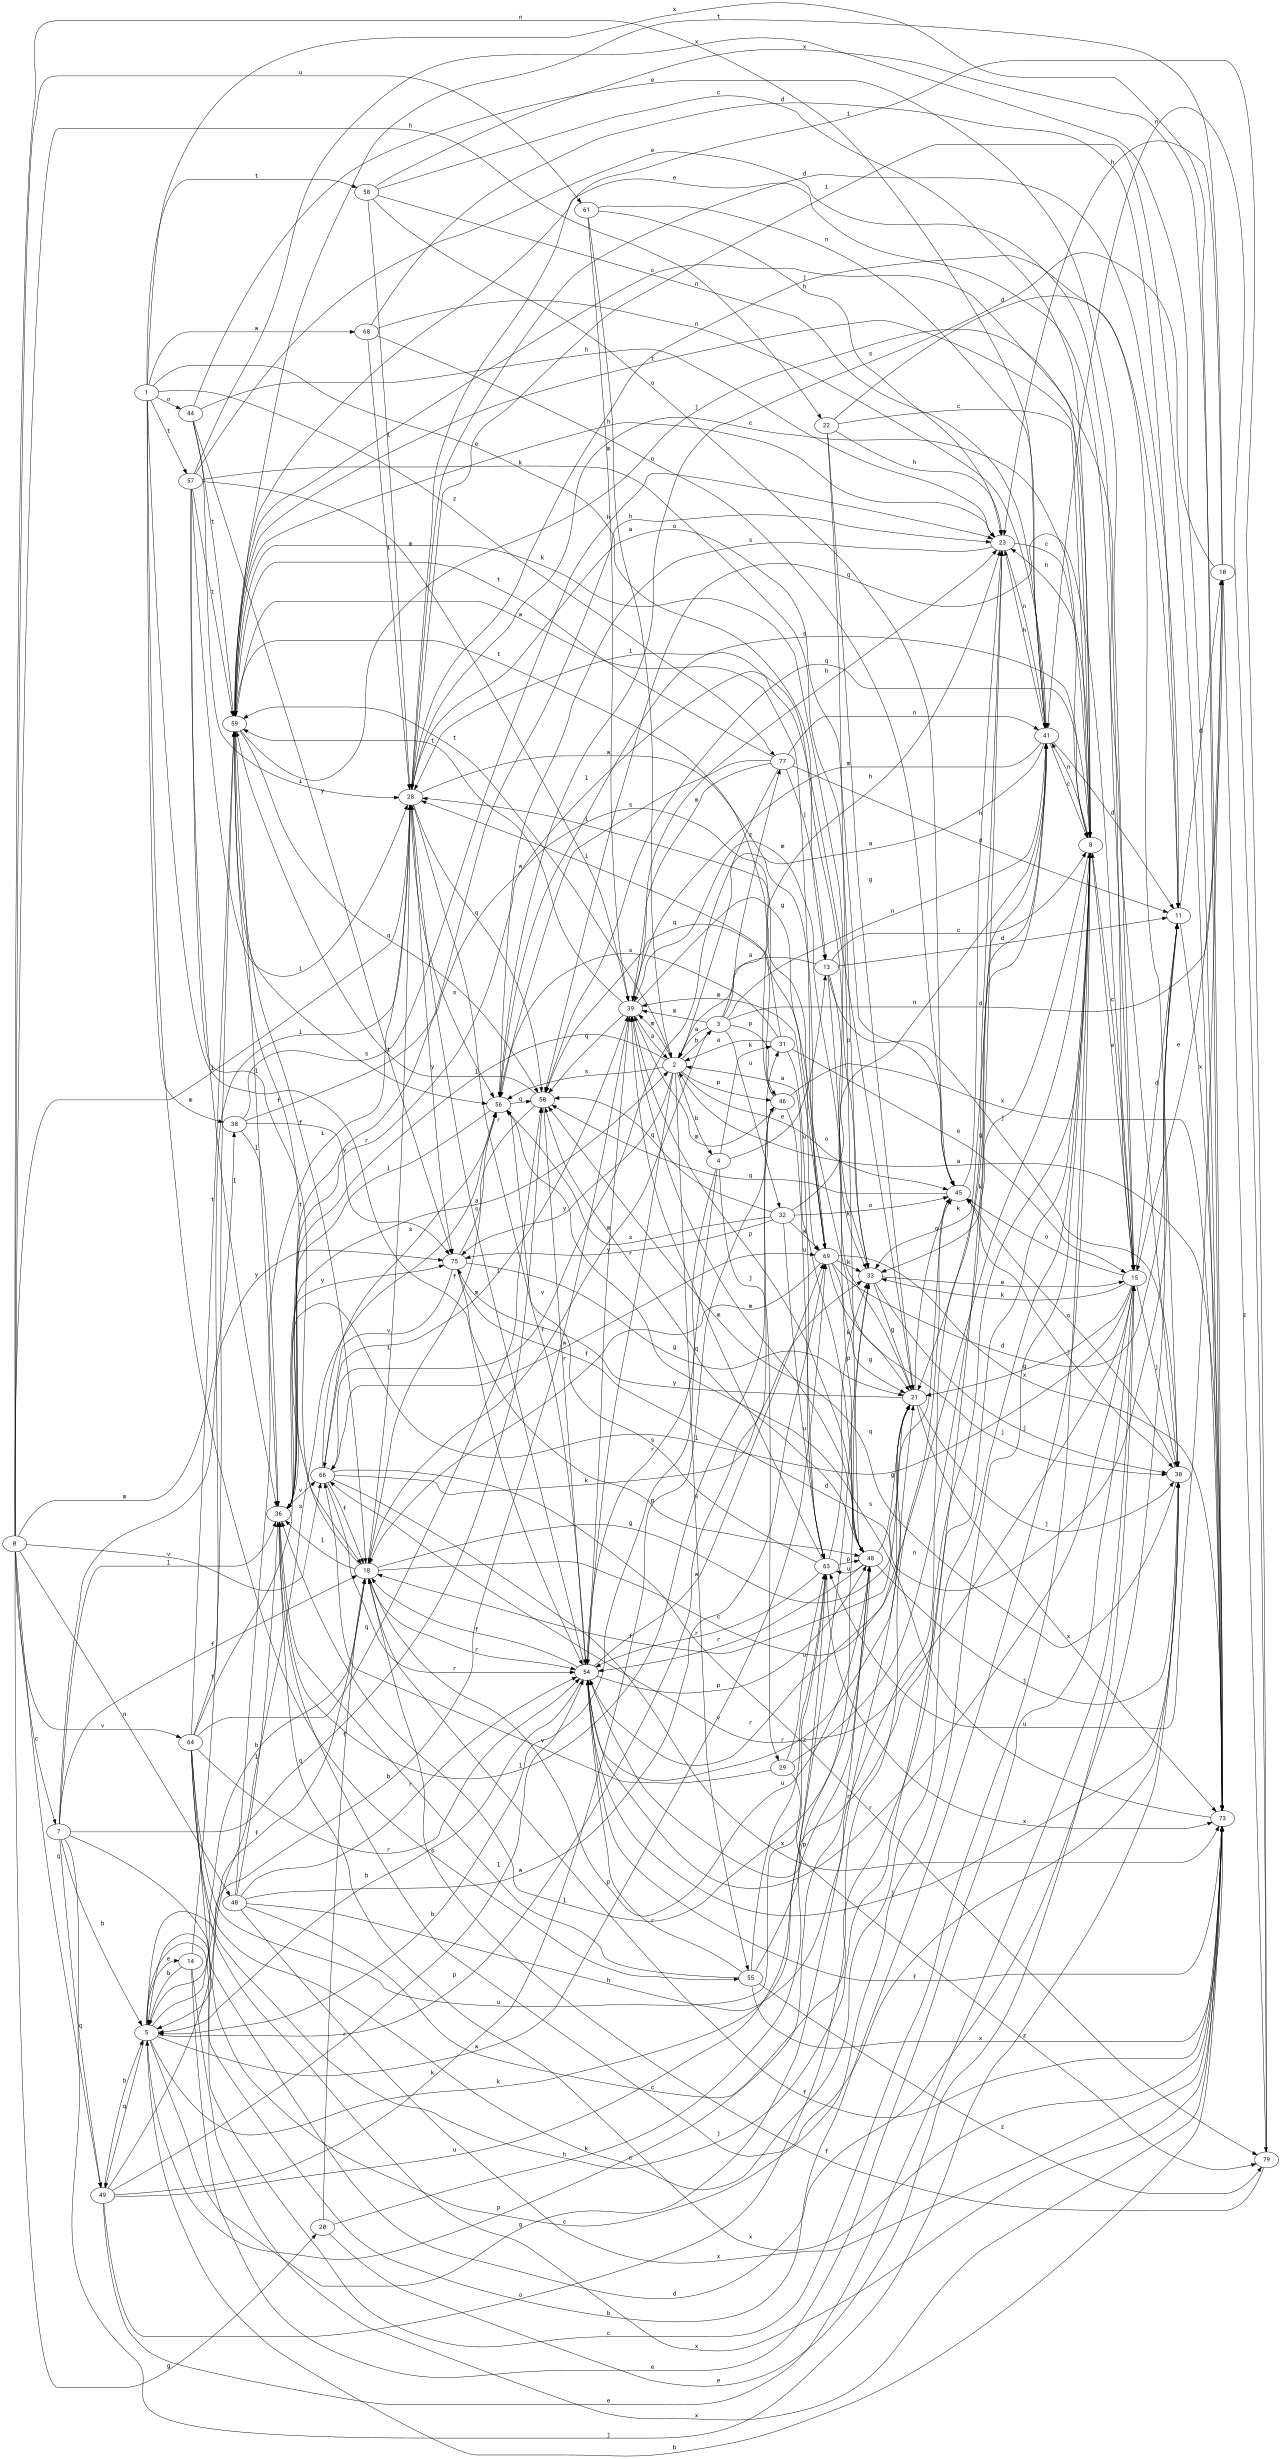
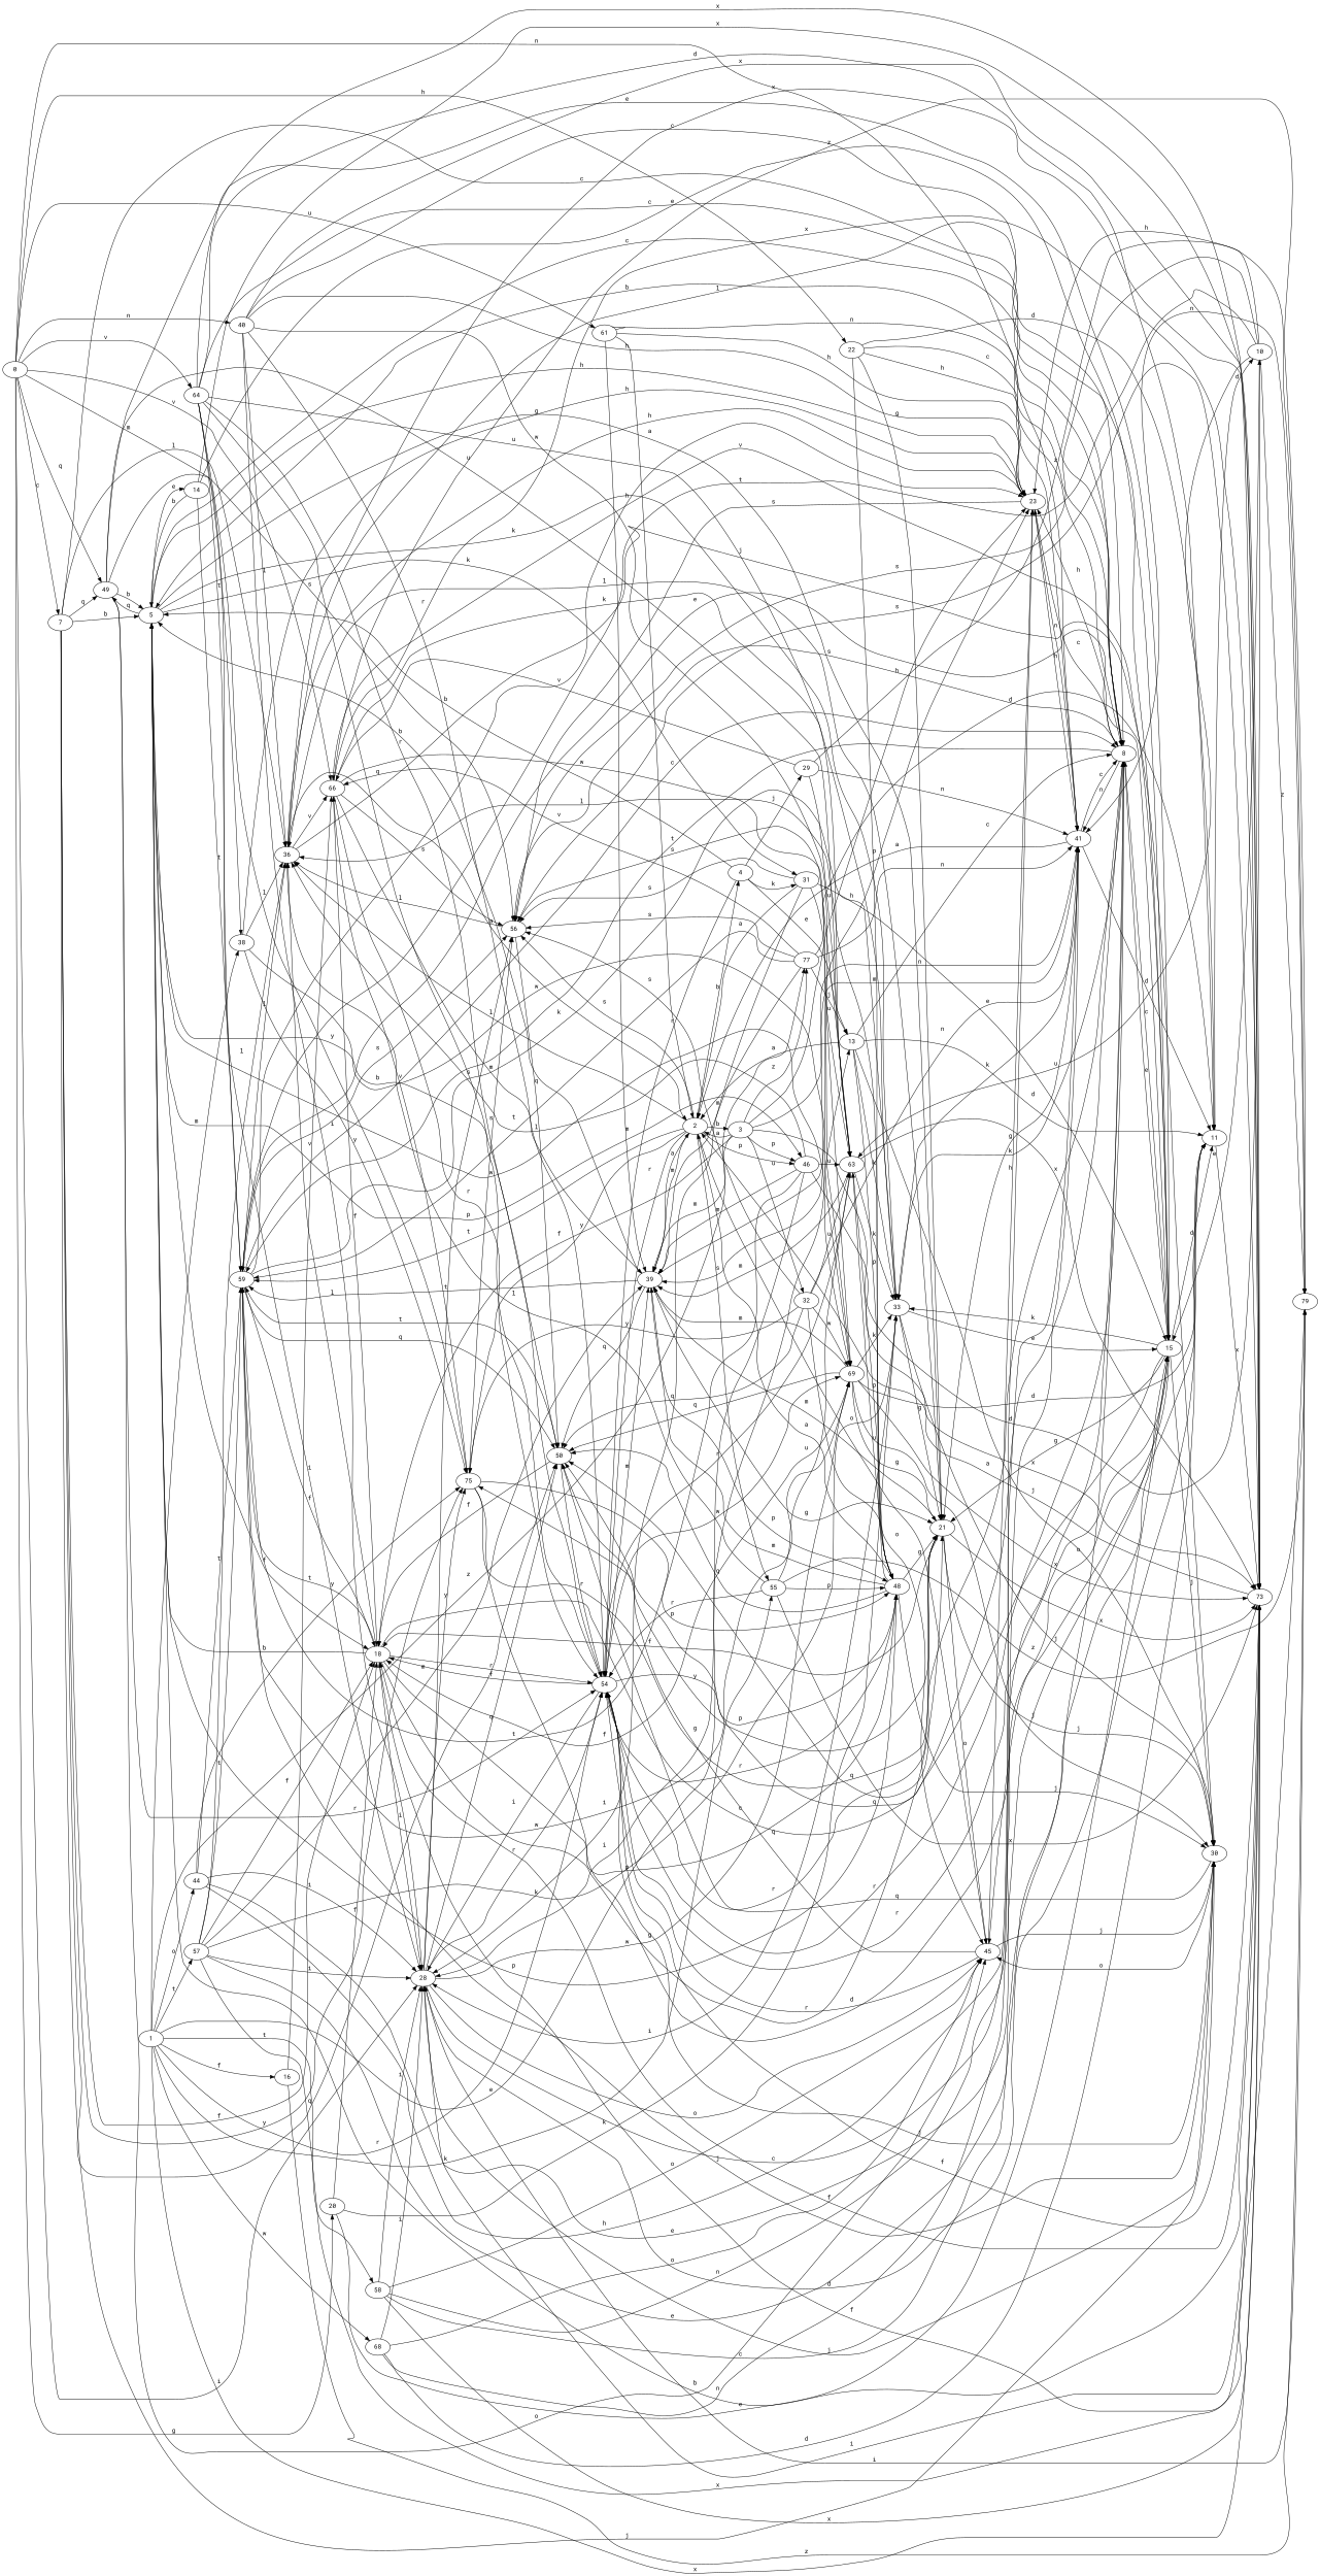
  strict digraph {
    fontname="Roboto Mono"
    rankdir=LR
    node [fontname="Roboto Mono"]
    edge [fontname="Roboto Mono"]
    0
    7
    20
    22
    28
    38
    40
    41
    49
    61
    64
    66
    36
    75
    18
    5
    8
    30
    50
    33
    15
    23
    21
    48
    11
    54
    45
    56
    69
    73
    2
    39
    63
    59
    79
    1
    13
+   16
    44
    55
    57
    58
    68
    77
    3
    4
    46
    10
    n49 [label=32]
    29
    31
    14
    0 -> 7 [label=c]
    0 -> 20 [label=g]
    0 -> 22 [label=h]
    0 -> 28 [label=i]
    0 -> 38 [label=m]
    0 -> 40 [label=n]
    0 -> 41 [label=n]
    0 -> 49 [label=q]
    0 -> 61 [label=u]
    0 -> 64 [label=v]
    0 -> 66 [label=v]
    7 -> 49 [label=q]
    7 -> 36 [label=l]
    7 -> 75 [label=y]
    7 -> 18 [label=f]
    7 -> 5 [label=b]
    7 -> 8 [label=c]
    7 -> 30 [label=j]
    7 -> 50 [label=q]
    20 -> 18 [label=f]
    20 -> 33 [label=k]
    20 -> 15 [label=e]
    22 -> 8 [label=c]
    22 -> 23 [label=h]
    22 -> 21 [label=g]
    22 -> 48 [label=p]
    22 -> 11 [label=d]
    28 -> 75 [label=y]
    28 -> 8 [label=c]
    28 -> 30 [label=j]
    28 -> 50 [label=q]
    28 -> 11 [label=d]
    28 -> 54 [label=r]
    28 -> 45 [label=o]
    28 -> 56 [label=s]
    28 -> 69 [label=w]
    38 -> 36 [label=l]
    38 -> 75 [label=y]
    38 -> 23 [label=h]
    38 -> 69 [label=w]
    40 -> 28 [label=i]
    40 -> 36 [label=l]
    40 -> 8 [label=c]
    40 -> 23 [label=h]
    40 -> 54 [label=r]
    40 -> 69 [label=w]
    40 -> 73 [label=x]
    41 -> 8 [label=c]
    41 -> 33 [label=k]
    41 -> 23 [label=h]
    41 -> 21 [label=g]
    41 -> 11 [label=d]
    41 -> 2 [label=a]
    41 -> 39 [label=m]
    49 -> 5 [label=b]
    49 -> 15 [label=e]
    49 -> 54 [label=r]
    49 -> 45 [label=o]
    49 -> 56 [label=s]
    49 -> 63 [label=u]
    61 -> 41 [label=n]
    61 -> 23 [label=h]
    61 -> 2 [label=a]
    61 -> 39 [label=m]
    64 -> 28 [label=i]
    64 -> 75 [label=y]
    64 -> 8 [label=c]
    64 -> 50 [label=q]
    64 -> 11 [label=d]
    64 -> 54 [label=r]
    64 -> 73 [label=x]
    64 -> 63 [label=u]
    64 -> 59 [label=t]
    66 -> 18 [label=f]
    66 -> 33 [label=k]
    66 -> 54 [label=r]
    66 -> 56 [label=s]
    66 -> 69 [label=w]
    66 -> 73 [label=x]
    66 -> 39 [label=m]
    66 -> 79 [label=z]
    36 -> 66 [label=v]
    36 -> 30 [label=j]
    36 -> 23 [label=h]
    36 -> 73 [label=x]
    36 -> 2 [label=a]
    75 -> 66 [label=v]
    75 -> 21 [label=g]
    75 -> 48 [label=p]
    75 -> 11 [label=d]
    75 -> 56 [label=s]
    18 -> 28 [label=i]
    18 -> 36 [label=l]
    18 -> 5 [label=b]
    18 -> 8 [label=c]
    18 -> 21 [label=g]
    18 -> 48 [label=p]
    18 -> 54 [label=r]
    18 -> 59 [label=t]
    5 -> 49 [label=q]
    5 -> 18 [label=f]
    5 -> 8 [label=c]
    5 -> 33 [label=k]
    5 -> 23 [label=h]
    5 -> 21 [label=g]
    5 -> 48 [label=p]
    5 -> 69 [label=w]
    5 -> 46 [label=p]
-   49 -> 31 [label=k]
+   5 -> 31 [label=k]
    5 -> 14 [label=e]
    8 -> 41 [label=n]
    8 -> 5 [label=b]
    8 -> 50 [label=q]
    8 -> 33 [label=k]
    8 -> 15 [label=e]
    8 -> 23 [label=h]
    8 -> 54 [label=r]
    8 -> 56 [label=s]
    8 -> 59 [label=t]
    30 -> 50 [label=q]
    30 -> 45 [label=o]
    50 -> 18 [label=f]
    50 -> 54 [label=r]
    50 -> 59 [label=t]
    33 -> 28 [label=i]
    33 -> 30 [label=j]
    33 -> 15 [label=e]
    33 -> 21 [label=g]
    15 -> 66 [label=v]
    15 -> 36 [label=l]
    15 -> 8 [label=c]
    15 -> 30 [label=j]
    15 -> 50 [label=q]
    15 -> 33 [label=k]
    15 -> 21 [label=g]
    15 -> 11 [label=d]
    15 -> 54 [label=r]
    15 -> 45 [label=o]
    23 -> 41 [label=n]
    23 -> 8 [label=c]
    23 -> 56 [label=s]
    21 -> 36 [label=l]
    21 -> 75 [label=y]
    21 -> 18 [label=f]
    21 -> 30 [label=j]
    21 -> 54 [label=r]
    21 -> 45 [label=o]
    21 -> 73 [label=x]
    21 -> 39 [label=m]
    48 -> 36 [label=l]
    48 -> 30 [label=j]
    48 -> 50 [label=q]
    48 -> 21 [label=g]
    48 -> 54 [label=r]
    48 -> 2 [label=a]
    48 -> 39 [label=m]
    48 -> 63 [label=u]
    11 -> 73 [label=x]
    11 -> 10 [label=d]
    54 -> 28 [label=i]
    54 -> 18 [label=f]
    54 -> 5 [label=b]
    54 -> 30 [label=j]
    54 -> 48 [label=p]
    54 -> 69 [label=w]
    54 -> 39 [label=m]
    45 -> 30 [label=j]
    45 -> 50 [label=q]
    45 -> 23 [label=h]
    45 -> 54 [label=r]
    56 -> 36 [label=l]
    56 -> 50 [label=q]
    69 -> 18 [label=f]
    69 -> 30 [label=j]
    69 -> 50 [label=q]
    69 -> 33 [label=k]
    69 -> 21 [label=g]
    69 -> 11 [label=d]
    69 -> 73 [label=x]
    69 -> 39 [label=m]
    73 -> 28 [label=i]
    73 -> 18 [label=f]
    73 -> 5 [label=b]
    73 -> 54 [label=f]
    73 -> 56 [label=s]
    73 -> 2 [label=a]
    2 -> 36 [label=l]
    2 -> 75 [label=y]
    2 -> 54 [label=r]
    2 -> 45 [label=o]
    2 -> 56 [label=s]
    2 -> 39 [label=m]
    2 -> 59 [label=t]
    2 -> 55 [label=s]
    2 -> 3 [label=b]
    2 -> 4 [label=b]
    2 -> 46 [label=p]
    39 -> 5 [label=b]
    39 -> 50 [label=q]
    39 -> 23 [label=h]
    39 -> 21 [label=g]
    39 -> 48 [label=p]
    39 -> 2 [label=a]
    39 -> 59 [label=t]
    63 -> 33 [label=k]
    63 -> 48 [label=p]
    63 -> 54 [label=r]
    63 -> 56 [label=s]
    63 -> 73 [label=x]
    63 -> 39 [label=m]
    59 -> 36 [label=l]
    59 -> 18 [label=f]
    59 -> 8 [label=c]
    59 -> 30 [label=j]
    59 -> 50 [label=q]
    59 -> 33 [label=k]
    59 -> 15 [label=e]
    59 -> 23 [label=h]
    59 -> 56 [label=s]
    59 -> 69 [label=w]
    79 -> 28 [label=i]
    79 -> 41 [label=n]
    79 -> 18 [label=f]
    1 -> 38 [label=m]
    1 -> 54 [label=r]
    1 -> 73 [label=x]
    1 -> 13 [label=e]
+   1 -> 16 [label=f]
    1 -> 44 [label=o]
-   1 -> 55 [label=s]
+   1 -> 55 [label=k]
    1 -> 57 [label=t]
    1 -> 58 [label=t]
    1 -> 68 [label=w]
    1 -> 77 [label=z]
    13 -> 8 [label=c]
    13 -> 30 [label=j]
    13 -> 33 [label=k]
    13 -> 48 [label=p]
    13 -> 11 [label=d]
    13 -> 2 [label=a]
+   16 -> 66 [label=v]
+   16 -> 79 [label=z]
    44 -> 28 [label=i]
    44 -> 75 [label=y]
    44 -> 15 [label=e]
    44 -> 23 [label=h]
    44 -> 59 [label=t]
    55 -> 36 [label=l]
    55 -> 48 [label=p]
    55 -> 54 [label=r]
    55 -> 73 [label=x]
    55 -> 63 [label=u]
    55 -> 79 [label=z]
    57 -> 28 [label=i]
    57 -> 36 [label=l]
    57 -> 18 [label=f]
    57 -> 33 [label=k]
    57 -> 15 [label=e]
    57 -> 73 [label=x]
    57 -> 39 [label=m]
    57 -> 59 [label=t]
    58 -> 28 [label=i]
    58 -> 41 [label=n]
    58 -> 8 [label=c]
    58 -> 45 [label=o]
    58 -> 73 [label=x]
    68 -> 28 [label=i]
    68 -> 41 [label=n]
    68 -> 11 [label=d]
    68 -> 45 [label=o]
    77 -> 41 [label=n]
    77 -> 66 [label=v]
    77 -> 11 [label=d]
    77 -> 56 [label=s]
    77 -> 39 [label=m]
    77 -> 59 [label=t]
    77 -> 13 [label=j]
    3 -> 41 [label=n]
    3 -> 18 [label=f]
    3 -> 23 [label=h]
    3 -> 2 [label=a]
    3 -> 39 [label=m]
    3 -> 77 [label=z]
    3 -> 46 [label=p]
    3 -> 10 [label=d]
    3 -> n49 [label=u]
    4 -> 5 [label=b]
    4 -> 54 [label=r]
    4 -> 13 [label=e]
    4 -> 29 [label=j]
    4 -> 31 [label=k]
    46 -> 28 [label=i]
    46 -> 36 [label=l]
    46 -> 73 [label=x]
    46 -> 39 [label=m]
    46 -> 63 [label=u]
    46 -> 59 [label=t]
    10 -> 15 [label=e]
    10 -> 23 [label=h]
    10 -> 56 [label=s]
    10 -> 63 [label=u]
    10 -> 59 [label=t]
    10 -> 79 [label=z]
    n49 -> 41 [label=n]
    n49 -> 75 [label=y]
    n49 -> 50 [label=q]
    n49 -> 45 [label=o]
    n49 -> 56 [label=s]
    n49 -> 69 [label=w]
    n49 -> 63 [label=u]
    29 -> 41 [label=n]
    29 -> 66 [label=v]
    29 -> 63 [label=u]
    29 -> 79 [label=z]
    31 -> 28 [label=i]
    31 -> 15 [label=e]
    31 -> 56 [label=s]
    31 -> 2 [label=a]
    31 -> 63 [label=u]
    14 -> 5 [label=b]
    14 -> 15 [label=e]
    14 -> 73 [label=x]
    14 -> 59 [label=t]
  }
